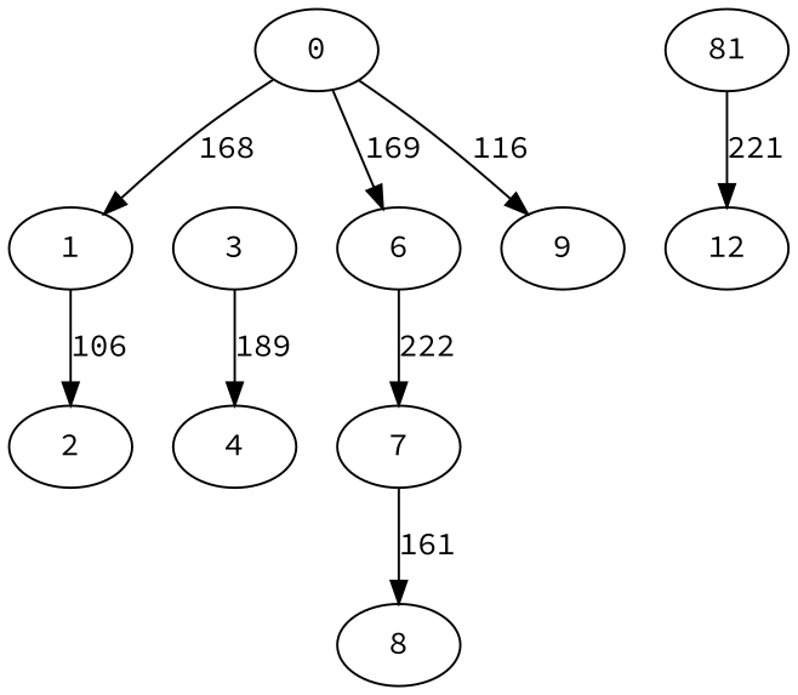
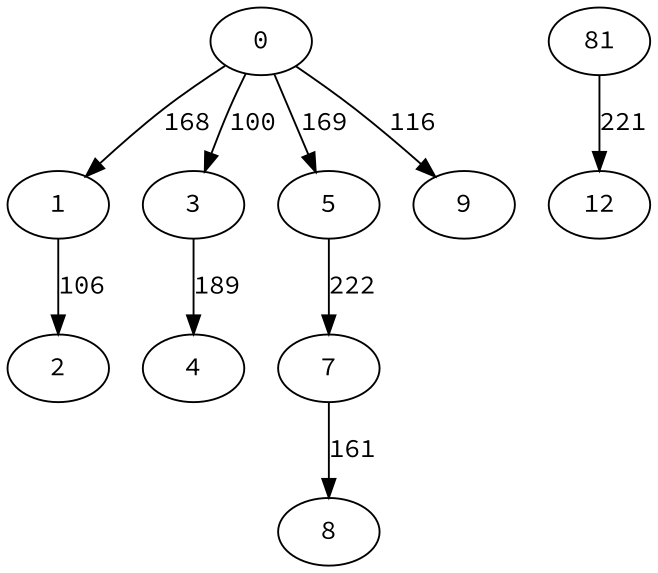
  digraph {
    fontname="Source Code Pro"
    node [fontname="Source Code Pro"]
    edge [fontname="Source Code Pro"]
    0
    1
    3
-   6
+   6 [label=5]
    9
    2
    4
    7
    8
    n10 [label=81]
    12
    0 -> 1 [label=168]
+   0 -> 3 [label=100]
    0 -> 6 [label=169]
    0 -> 9 [label=116]
    1 -> 2 [label=106]
    3 -> 4 [label=189]
    6 -> 7 [label=222]
    7 -> 8 [label=161]
    n10 -> 12 [label=221]
  }
